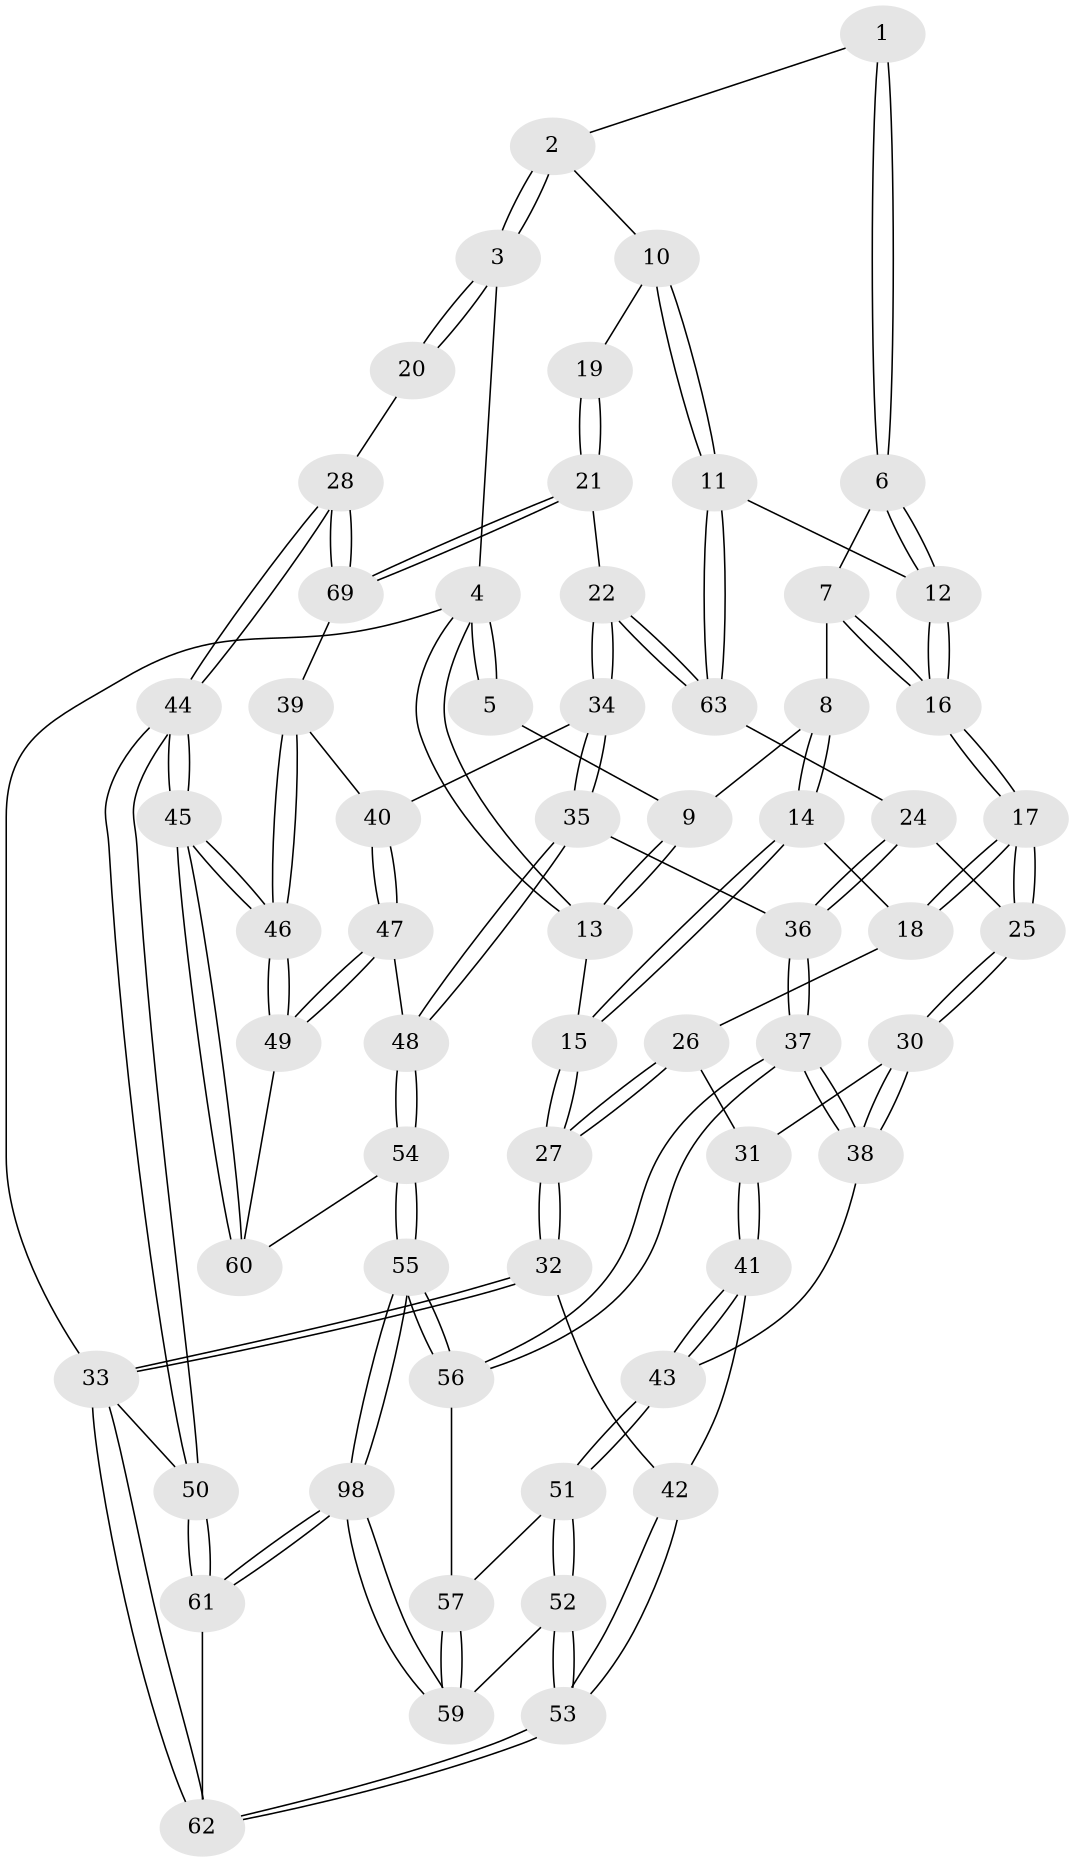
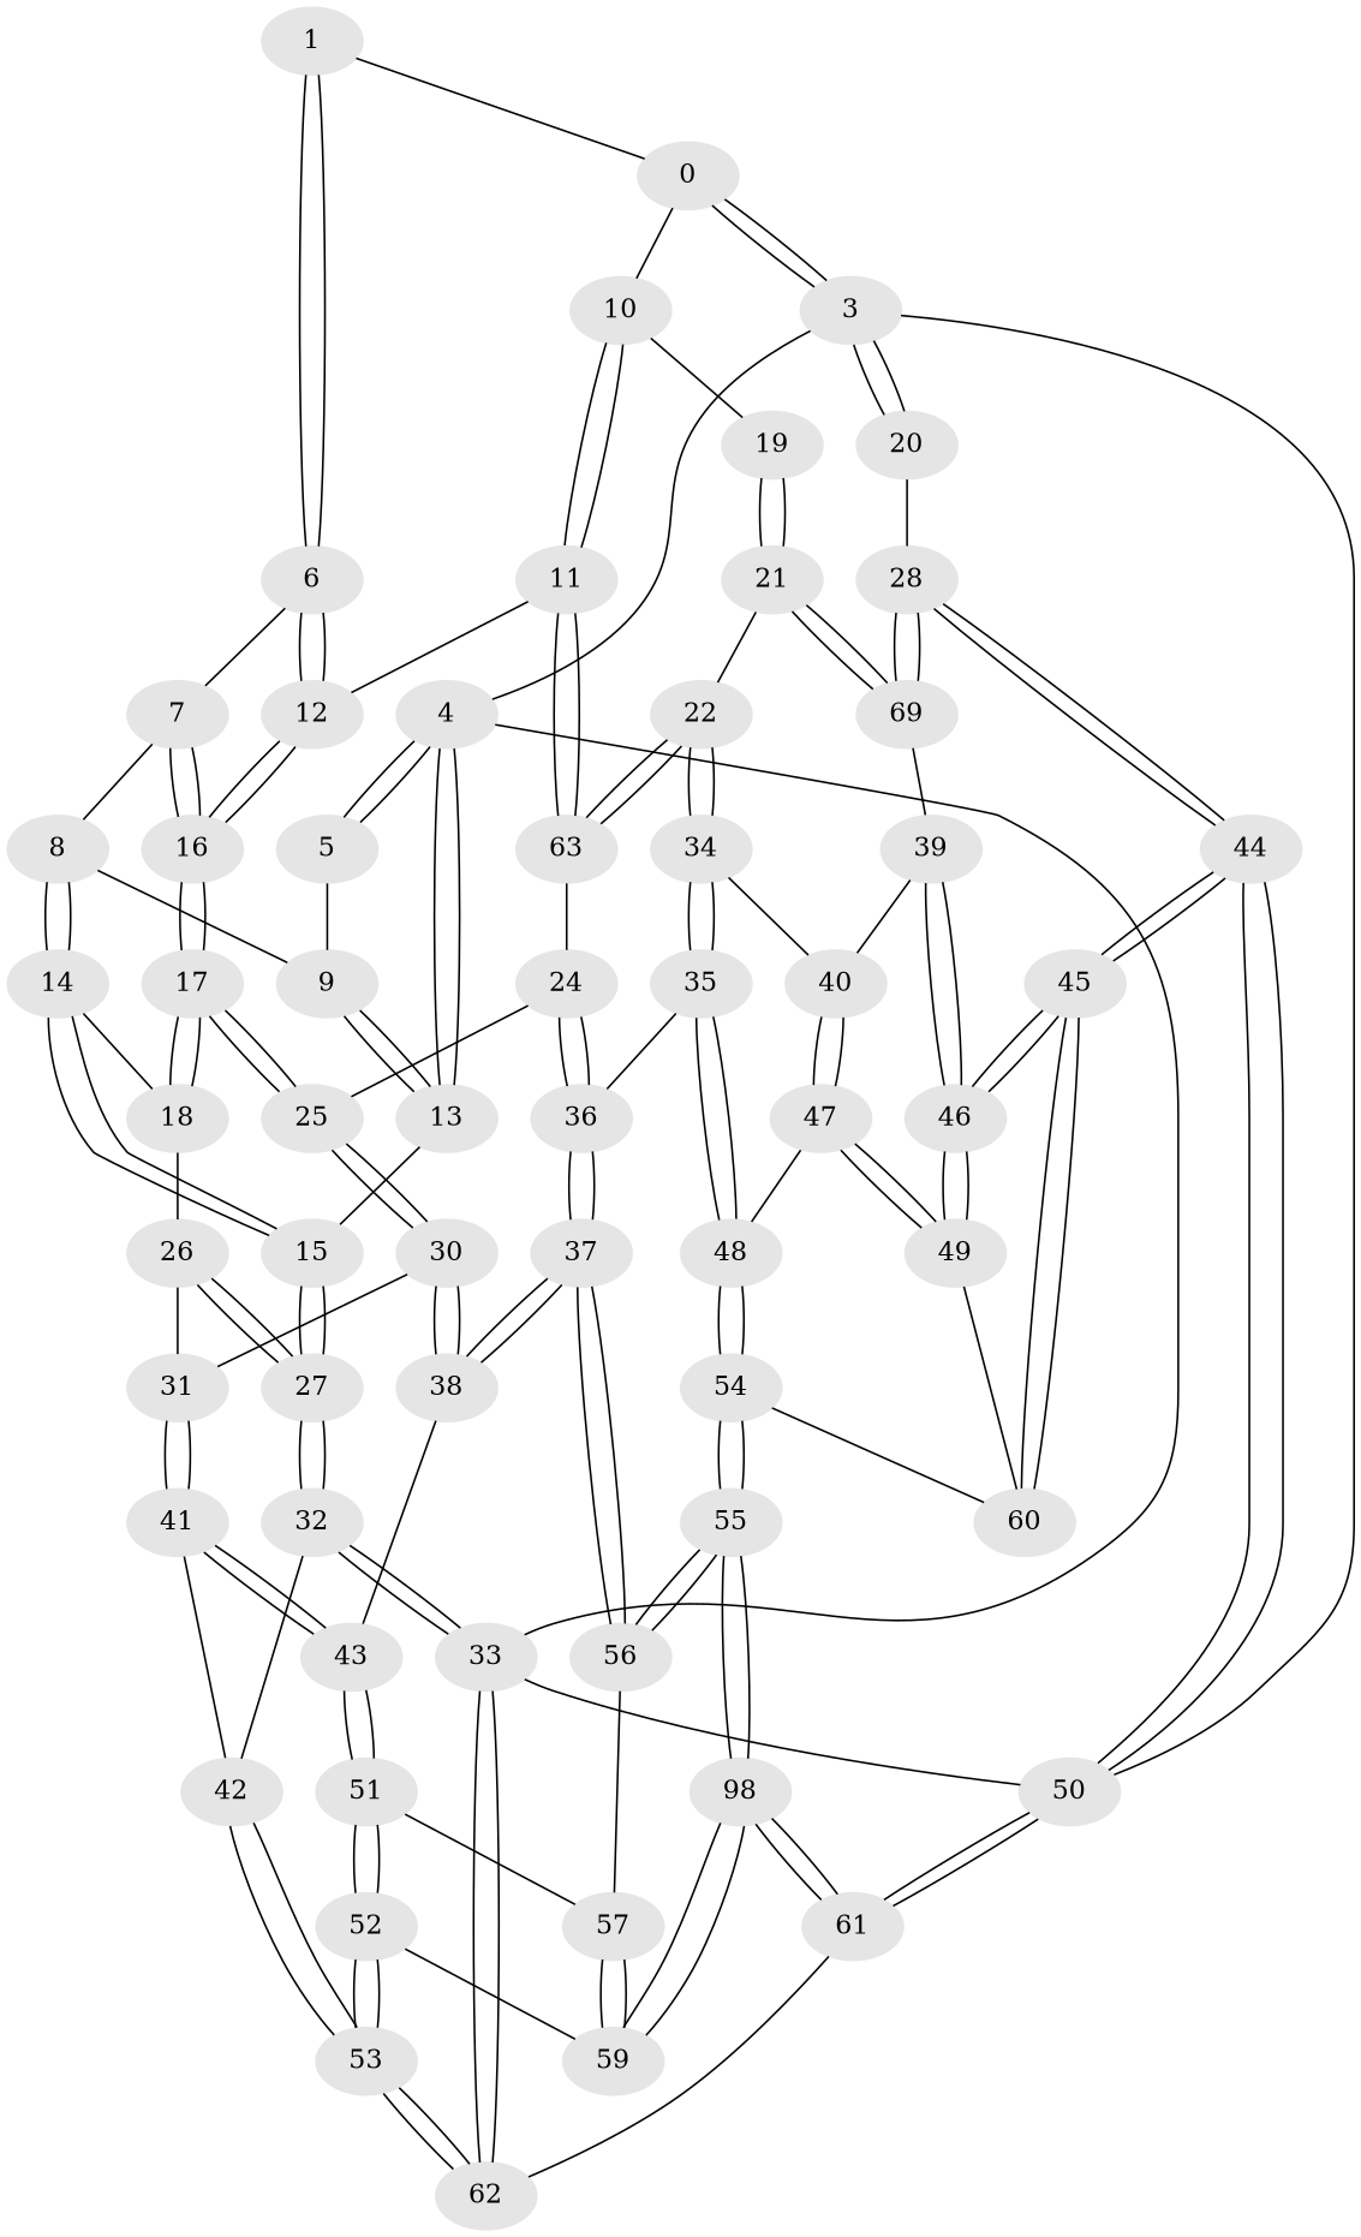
  graph {
    node [color=gray90 style=filled]
    1
-   2
+   2 [label=0]
    6
    3
    10
    7
    12
    4
    20
    50
    11
    19
    5
    13
    33
    28
    61
    9
    15
    62
    8
    16
    14
    17
    18
    n26 [label=63]
    21
    24
    27
    26
    32
    25
    30
    31
    22
    n36 [label=69]
    44
    34
    39
    35
    40
    36
    37
    38
    41
    42
    45
    46
    43
    53
    48
    47
    54
    56
    57
    51
    49
    52
    60
    55
    59
    n62 [label=98]
    1 -- 2
    1 -- 6
    1 -- 6
    2 -- 3
    2 -- 3
    2 -- 10
    6 -- 7
    6 -- 12
    6 -- 12
    3 -- 4
    3 -- 20
    3 -- 20
+   3 -- 50
    10 -- 11
    10 -- 11
    10 -- 19
    7 -- 8
    7 -- 16
    7 -- 16
    12 -- 16
    12 -- 16
    4 -- 5
    4 -- 5
    4 -- 13
    4 -- 13
    4 -- 33
    20 -- 28
    50 -- 61
    50 -- 61
    11 -- 12
    11 -- n26
    11 -- n26
    19 -- 21
    19 -- 21
    5 -- 9
    13 -- 15
    33 -- 50
    33 -- 62
    33 -- 62
    28 -- n36
    28 -- n36
    28 -- 44
    28 -- 44
    61 -- 62
    9 -- 13
    9 -- 13
    15 -- 27
    15 -- 27
    8 -- 9
    8 -- 14
    8 -- 14
    16 -- 17
    16 -- 17
    14 -- 15
    14 -- 15
    14 -- 18
    17 -- 18
    17 -- 18
    17 -- 25
    17 -- 25
    18 -- 26
    n26 -- 24
    21 -- 22
    21 -- n36
    21 -- n36
    24 -- 25
    24 -- 36
    24 -- 36
    27 -- 32
    27 -- 32
    26 -- 27
    26 -- 27
    26 -- 31
    32 -- 33
    32 -- 33
    32 -- 42
    25 -- 30
    25 -- 30
    30 -- 31
    30 -- 38
    30 -- 38
    31 -- 41
    31 -- 41
    22 -- n26
    22 -- n26
    22 -- 34
    22 -- 34
    n36 -- 39
    44 -- 50
    44 -- 50
    44 -- 45
    44 -- 45
    34 -- 35
    34 -- 35
    34 -- 40
    39 -- 40
    39 -- 46
    39 -- 46
    35 -- 36
    35 -- 48
    35 -- 48
    40 -- 47
    40 -- 47
    36 -- 37
    36 -- 37
    37 -- 38
    37 -- 38
    37 -- 56
    37 -- 56
    38 -- 43
    41 -- 42
    41 -- 43
    41 -- 43
    42 -- 53
    42 -- 53
    45 -- 46
    45 -- 46
    45 -- 60
    45 -- 60
    46 -- 49
    46 -- 49
    43 -- 51
    43 -- 51
    53 -- 62
    53 -- 62
    48 -- 54
    48 -- 54
    47 -- 48
    47 -- 49
    47 -- 49
    54 -- 60
    54 -- 55
    54 -- 55
    56 -- 57
    57 -- 59
    57 -- 59
    51 -- 57
    51 -- 52
    51 -- 52
    49 -- 60
    52 -- 53
    52 -- 53
    52 -- 59
    55 -- 56
    55 -- 56
    55 -- n62
    55 -- n62
    n62 -- 61
    n62 -- 61
    n62 -- 59
    n62 -- 59
  }
